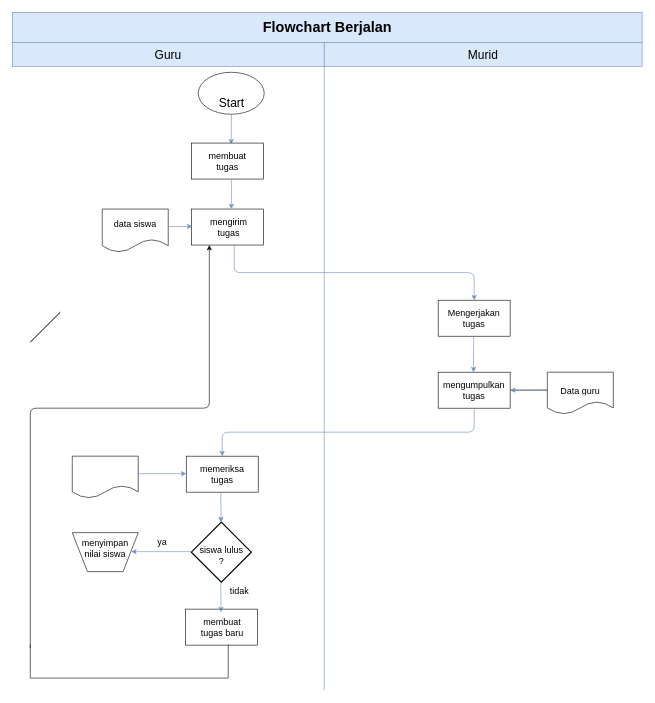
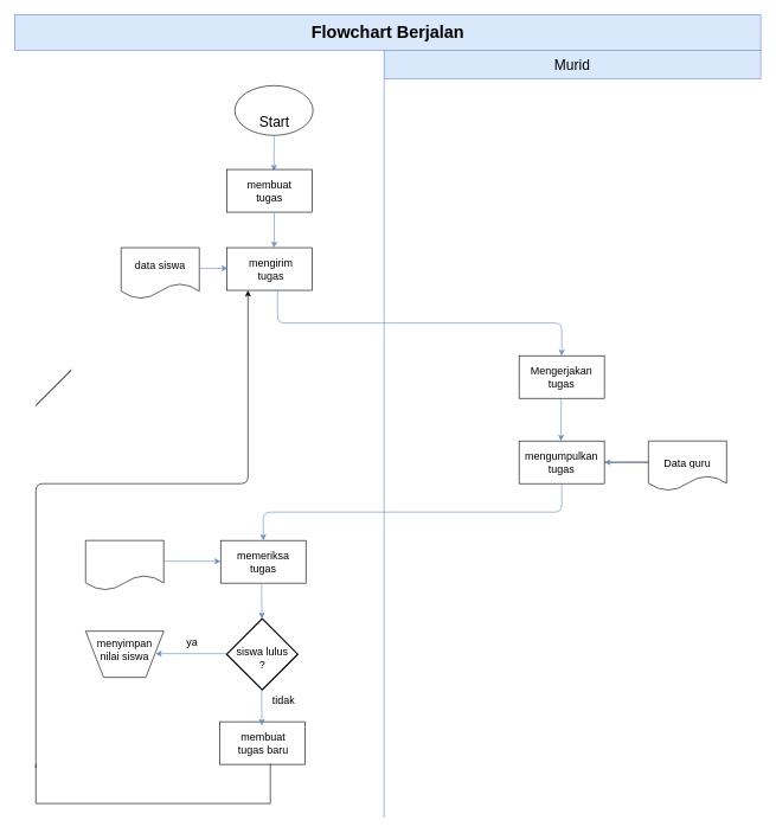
  <mxCell id="0" />
  <mxCell id="1" parent="0" />
  <mxCell id="2" value="Flowchart Berjalan" style="text;strokeColor=#6c8ebf;fillColor=#dae8fc;html=1;fontSize=24;fontStyle=1;verticalAlign=middle;align=center;" vertex="1" parent="1"><mxGeometry x="20" width="1050" height="50" as="geometry" y="20" /></mxCell>
- <mxCell id="3" value="&lt;span style=&quot;font-size: 20px&quot;&gt;Guru&lt;br&gt;&lt;/span&gt;" style="text;html=1;strokeColor=#6c8ebf;fillColor=#dae8fc;align=center;verticalAlign=middle;whiteSpace=wrap;rounded=0;" vertex="1" parent="1"><mxGeometry x="20" y="70" width="520" height="40" as="geometry" /></mxCell>
  <mxCell id="4" value="&lt;font style=&quot;font-size: 20px&quot;&gt;Murid&lt;/font&gt;" style="text;html=1;strokeColor=#6c8ebf;fillColor=#dae8fc;align=center;verticalAlign=middle;whiteSpace=wrap;rounded=0;" vertex="1" parent="1"><mxGeometry x="540" y="70" width="530" height="40" as="geometry" /></mxCell>
  <mxCell id="5" value="" style="ellipse;whiteSpace=wrap;html=1;" vertex="1" parent="1"><mxGeometry x="330" y="120" width="110" height="70" as="geometry" /></mxCell>
  <mxCell id="6" value="&lt;font style=&quot;font-size: 20px&quot;&gt;Start&lt;/font&gt;" style="text;html=1;strokeColor=none;fillColor=none;align=center;verticalAlign=middle;whiteSpace=wrap;overflow=hidden;strokeWidth=7;" vertex="1" parent="1"><mxGeometry x="346" y="157.5" width="80" height="25" as="geometry" /></mxCell>
  <mxCell id="7" value="" style="endArrow=classic;html=1;fillColor=#dae8fc;strokeColor=#6c8ebf;" edge="1" parent="1"><mxGeometry width="50" height="50" relative="1" as="geometry"><mxPoint x="385.29" y="190" as="sourcePoint" /><mxPoint x="385" y="240" as="targetPoint" /></mxGeometry></mxCell>
  <mxCell id="8" value="" style="rounded=0;whiteSpace=wrap;html=1;strokeWidth=1;" vertex="1" parent="1"><mxGeometry x="318.5" y="238" width="120" height="60" as="geometry" /></mxCell>
  <mxCell id="9" value="&lt;font style=&quot;font-size: 15px&quot;&gt;membuat tugas&lt;/font&gt;" style="text;html=1;strokeColor=none;fillColor=none;align=center;verticalAlign=middle;whiteSpace=wrap;overflow=hidden;" vertex="1" parent="1"><mxGeometry x="338.5" y="248" width="80" height="40" as="geometry" /></mxCell>
  <mxCell id="10" value="" style="rounded=0;whiteSpace=wrap;html=1;strokeWidth=1;" vertex="1" parent="1"><mxGeometry x="318.5" y="348" width="120" height="60" as="geometry" /></mxCell>
  <mxCell id="11" value="" style="endArrow=classic;html=1;fillColor=#dae8fc;strokeColor=#6c8ebf;" edge="1" parent="1"><mxGeometry width="50" height="50" relative="1" as="geometry"><mxPoint x="385.58" y="298" as="sourcePoint" /><mxPoint x="385.29" y="348" as="targetPoint" /></mxGeometry></mxCell>
  <mxCell id="12" value="&lt;font style=&quot;font-size: 15px&quot;&gt;mengirim tugas&lt;/font&gt;" style="text;html=1;strokeColor=none;fillColor=none;align=center;verticalAlign=middle;whiteSpace=wrap;overflow=hidden;" vertex="1" parent="1"><mxGeometry x="336" y="358" width="90" height="40" as="geometry" /></mxCell>
  <mxCell id="13" value="" style="shape=document;whiteSpace=wrap;html=1;boundedLbl=1;strokeWidth=1;" vertex="1" parent="1"><mxGeometry x="170" y="348" width="110" height="72" as="geometry" /></mxCell>
  <mxCell id="14" value="&lt;font style=&quot;font-size: 15px&quot;&gt;data siswa&lt;/font&gt;" style="text;html=1;strokeColor=none;fillColor=none;align=center;verticalAlign=middle;whiteSpace=wrap;overflow=hidden;" vertex="1" parent="1"><mxGeometry x="180" y="358" width="90" height="30" as="geometry" /></mxCell>
  <mxCell id="15" value="" style="endArrow=classic;html=1;fillColor=#dae8fc;strokeColor=#6c8ebf;" edge="1" parent="1"><mxGeometry width="50" height="50" relative="1" as="geometry"><mxPoint x="280" y="377.17" as="sourcePoint" /><mxPoint x="320" y="377" as="targetPoint" /></mxGeometry></mxCell>
  <mxCell id="16" value="" style="edgeStyle=elbowEdgeStyle;elbow=vertical;endArrow=classic;html=1;fillColor=#dae8fc;strokeColor=#6c8ebf;" edge="1" parent="1"><mxGeometry width="50" height="50" relative="1" as="geometry"><mxPoint x="390" y="408" as="sourcePoint" /><mxPoint x="790" y="500" as="targetPoint" /></mxGeometry></mxCell>
  <mxCell id="17" value="" style="rounded=0;whiteSpace=wrap;html=1;strokeWidth=1;" vertex="1" parent="1"><mxGeometry x="730" y="500" width="120" height="60" as="geometry" /></mxCell>
  <mxCell id="18" value="&lt;font style=&quot;font-size: 15px&quot;&gt;Mengerjakan tugas&lt;/font&gt;" style="text;html=1;strokeColor=none;fillColor=none;align=center;verticalAlign=middle;whiteSpace=wrap;overflow=hidden;" vertex="1" parent="1"><mxGeometry x="735" y="505" width="110" height="50" as="geometry" /></mxCell>
  <mxCell id="19" value="" style="endArrow=classic;html=1;fillColor=#dae8fc;strokeColor=#6c8ebf;" edge="1" parent="1"><mxGeometry width="50" height="50" relative="1" as="geometry"><mxPoint x="789.17" y="560" as="sourcePoint" /><mxPoint x="789" y="620" as="targetPoint" /></mxGeometry></mxCell>
  <mxCell id="20" value="" style="rounded=0;whiteSpace=wrap;html=1;strokeWidth=1;" vertex="1" parent="1"><mxGeometry x="730" y="620" width="120" height="60" as="geometry" /></mxCell>
  <mxCell id="21" value="" style="edgeStyle=orthogonalEdgeStyle;rounded=0;orthogonalLoop=1;jettySize=auto;html=1;" edge="1" parent="1" source="22" target="24"><mxGeometry relative="1" as="geometry" /></mxCell>
  <mxCell id="22" value="&lt;font style=&quot;font-size: 15px&quot;&gt;mengumpulkan tugas&lt;/font&gt;" style="text;html=1;strokeColor=none;fillColor=none;align=center;verticalAlign=middle;whiteSpace=wrap;overflow=hidden;" vertex="1" parent="1"><mxGeometry x="730" y="625" width="120" height="50" as="geometry" /></mxCell>
  <mxCell id="23" value="" style="shape=document;whiteSpace=wrap;html=1;boundedLbl=1;strokeWidth=1;" vertex="1" parent="1"><mxGeometry x="912" y="620" width="110" height="70" as="geometry" /></mxCell>
  <mxCell id="24" value="&lt;font style=&quot;font-size: 15px&quot;&gt;Data guru&lt;/font&gt;" style="text;html=1;strokeColor=none;fillColor=none;align=center;verticalAlign=middle;whiteSpace=wrap;overflow=hidden;" vertex="1" parent="1"><mxGeometry x="927" y="640" width="80" height="20" as="geometry" /></mxCell>
  <mxCell id="25" value="" style="endArrow=classic;html=1;fillColor=#dae8fc;strokeColor=#6c8ebf;entryX=1;entryY=0.5;entryDx=0;entryDy=0;" edge="1" parent="1" target="22"><mxGeometry width="50" height="50" relative="1" as="geometry"><mxPoint x="912" y="649.17" as="sourcePoint" /><mxPoint x="857" y="649.17" as="targetPoint" /></mxGeometry></mxCell>
  <mxCell id="26" value="" style="edgeStyle=elbowEdgeStyle;elbow=vertical;endArrow=classic;html=1;fillColor=#dae8fc;strokeColor=#6c8ebf;" edge="1" parent="1"><mxGeometry width="50" height="50" relative="1" as="geometry"><mxPoint x="790" y="680" as="sourcePoint" /><mxPoint x="370" y="760" as="targetPoint" /></mxGeometry></mxCell>
  <mxCell id="27" value="" style="rounded=0;whiteSpace=wrap;html=1;strokeWidth=1;" vertex="1" parent="1"><mxGeometry x="310" y="760" width="120" height="60" as="geometry" /></mxCell>
  <mxCell id="28" value="&lt;font style=&quot;font-size: 15px&quot;&gt;memeriksa tugas&lt;/font&gt;" style="text;html=1;strokeColor=none;fillColor=none;align=center;verticalAlign=middle;whiteSpace=wrap;overflow=hidden;" vertex="1" parent="1"><mxGeometry x="330" y="770" width="80" height="40" as="geometry" /></mxCell>
  <mxCell id="29" value="" style="shape=document;whiteSpace=wrap;html=1;boundedLbl=1;strokeWidth=1;" vertex="1" parent="1"><mxGeometry x="120" y="760" width="110" height="70" as="geometry" /></mxCell>
  <mxCell id="30" value="" style="endArrow=classic;html=1;fillColor=#dae8fc;strokeColor=#6c8ebf;" edge="1" parent="1"><mxGeometry width="50" height="50" relative="1" as="geometry"><mxPoint x="230" y="789.17" as="sourcePoint" /><mxPoint x="310" y="789.17" as="targetPoint" /></mxGeometry></mxCell>
  <mxCell id="31" value="" style="strokeWidth=2;html=1;shape=mxgraph.flowchart.decision;whiteSpace=wrap;" vertex="1" parent="1"><mxGeometry x="318.5" y="870" width="100" height="100" as="geometry" /></mxCell>
  <mxCell id="32" value="&lt;font style=&quot;font-size: 15px&quot;&gt;siswa lulus ?&lt;/font&gt;" style="text;html=1;strokeColor=none;fillColor=none;align=center;verticalAlign=middle;whiteSpace=wrap;overflow=hidden;" vertex="1" parent="1"><mxGeometry x="328.5" y="905" width="80" height="40" as="geometry" /></mxCell>
  <mxCell id="33" value="" style="endArrow=classic;html=1;fillColor=#dae8fc;strokeColor=#6c8ebf;" edge="1" parent="1"><mxGeometry width="50" height="50" relative="1" as="geometry"><mxPoint x="367.67" y="820" as="sourcePoint" /><mxPoint x="368" y="870" as="targetPoint" /></mxGeometry></mxCell>
  <mxCell id="34" value="" style="verticalLabelPosition=bottom;verticalAlign=top;html=1;shape=trapezoid;perimeter=trapezoidPerimeter;whiteSpace=wrap;size=0.23;arcSize=10;flipV=1;strokeWidth=1;" vertex="1" parent="1"><mxGeometry x="120" y="887.5" width="110" height="65" as="geometry" /></mxCell>
  <mxCell id="35" value="" style="endArrow=classic;html=1;fillColor=#dae8fc;strokeColor=#6c8ebf;" edge="1" parent="1"><mxGeometry width="50" height="50" relative="1" as="geometry"><mxPoint x="318.5" y="919.17" as="sourcePoint" /><mxPoint x="218.5" y="919.17" as="targetPoint" /></mxGeometry></mxCell>
  <mxCell id="36" value="&lt;font style=&quot;font-size: 15px&quot;&gt;ya&lt;/font&gt;" style="text;html=1;strokeColor=none;fillColor=none;align=center;verticalAlign=middle;whiteSpace=wrap;overflow=hidden;" vertex="1" parent="1"><mxGeometry x="230" y="887.5" width="80" height="30" as="geometry" /></mxCell>
  <mxCell id="37" value="&lt;font style=&quot;font-size: 15px&quot;&gt;menyimpan nilai siswa&lt;/font&gt;" style="text;html=1;strokeColor=none;fillColor=none;align=center;verticalAlign=middle;whiteSpace=wrap;overflow=hidden;" vertex="1" parent="1"><mxGeometry x="135" y="887.5" width="80" height="50" as="geometry" /></mxCell>
  <mxCell id="38" value="" style="rounded=0;whiteSpace=wrap;html=1;strokeWidth=1;" vertex="1" parent="1"><mxGeometry x="308.5" y="1015" width="120" height="60" as="geometry" /></mxCell>
  <mxCell id="39" value="&lt;font style=&quot;font-size: 15px&quot;&gt;membuat tugas baru&lt;/font&gt;" style="text;html=1;strokeColor=none;fillColor=none;align=center;verticalAlign=middle;whiteSpace=wrap;overflow=hidden;" vertex="1" parent="1"><mxGeometry x="330" y="1020" width="80" height="50" as="geometry" /></mxCell>
  <mxCell id="40" value="" style="endArrow=classic;html=1;fillColor=#dae8fc;strokeColor=#6c8ebf;" edge="1" parent="1"><mxGeometry width="50" height="50" relative="1" as="geometry"><mxPoint x="367.67" y="970" as="sourcePoint" /><mxPoint x="368" y="1020" as="targetPoint" /></mxGeometry></mxCell>
  <mxCell id="41" value="&lt;font style=&quot;font-size: 15px&quot;&gt;tidak&lt;/font&gt;" style="text;html=1;strokeColor=none;fillColor=none;align=center;verticalAlign=middle;whiteSpace=wrap;overflow=hidden;" vertex="1" parent="1"><mxGeometry x="358.5" y="970" width="80" height="30" as="geometry" /></mxCell>
  <mxCell id="42" value="" style="shape=partialRectangle;whiteSpace=wrap;html=1;bottom=1;right=1;left=1;top=0;fillColor=none;routingCenterX=-0.5;strokeWidth=1;" vertex="1" parent="1"><mxGeometry x="50" y="1075" width="330" height="55" as="geometry" /></mxCell>
  <mxCell id="43" value="" style="edgeStyle=elbowEdgeStyle;elbow=vertical;endArrow=classic;html=1;entryX=0.25;entryY=1;entryDx=0;entryDy=0;" edge="1" parent="1" target="10"><mxGeometry width="50" height="50" relative="1" as="geometry"><mxPoint x="50" y="1080" as="sourcePoint" /><mxPoint x="110" y="1015" as="targetPoint" /><Array as="points"><mxPoint x="200" y="680" /></Array></mxGeometry></mxCell>
  <mxCell id="44" value="" style="endArrow=none;html=1;" edge="1" parent="1"><mxGeometry width="50" height="50" relative="1" as="geometry"><mxPoint x="50" y="570" as="sourcePoint" /><mxPoint x="100" y="520" as="targetPoint" /></mxGeometry></mxCell>
  <mxCell id="45" value="" style="endArrow=none;html=1;" edge="1" parent="1"><mxGeometry width="50" height="50" relative="1" as="geometry"><mxPoint x="50" y="570" as="sourcePoint" /><mxPoint x="100" y="520" as="targetPoint" /></mxGeometry></mxCell>
  <mxCell id="46" value="" style="endArrow=none;html=1;entryX=0;entryY=1;entryDx=0;entryDy=0;fillColor=#dae8fc;strokeColor=#6c8ebf;" edge="1" parent="1" target="4"><mxGeometry width="50" height="50" relative="1" as="geometry"><mxPoint x="540" y="1150" as="sourcePoint" /><mxPoint x="570" y="240" as="targetPoint" /></mxGeometry></mxCell>
